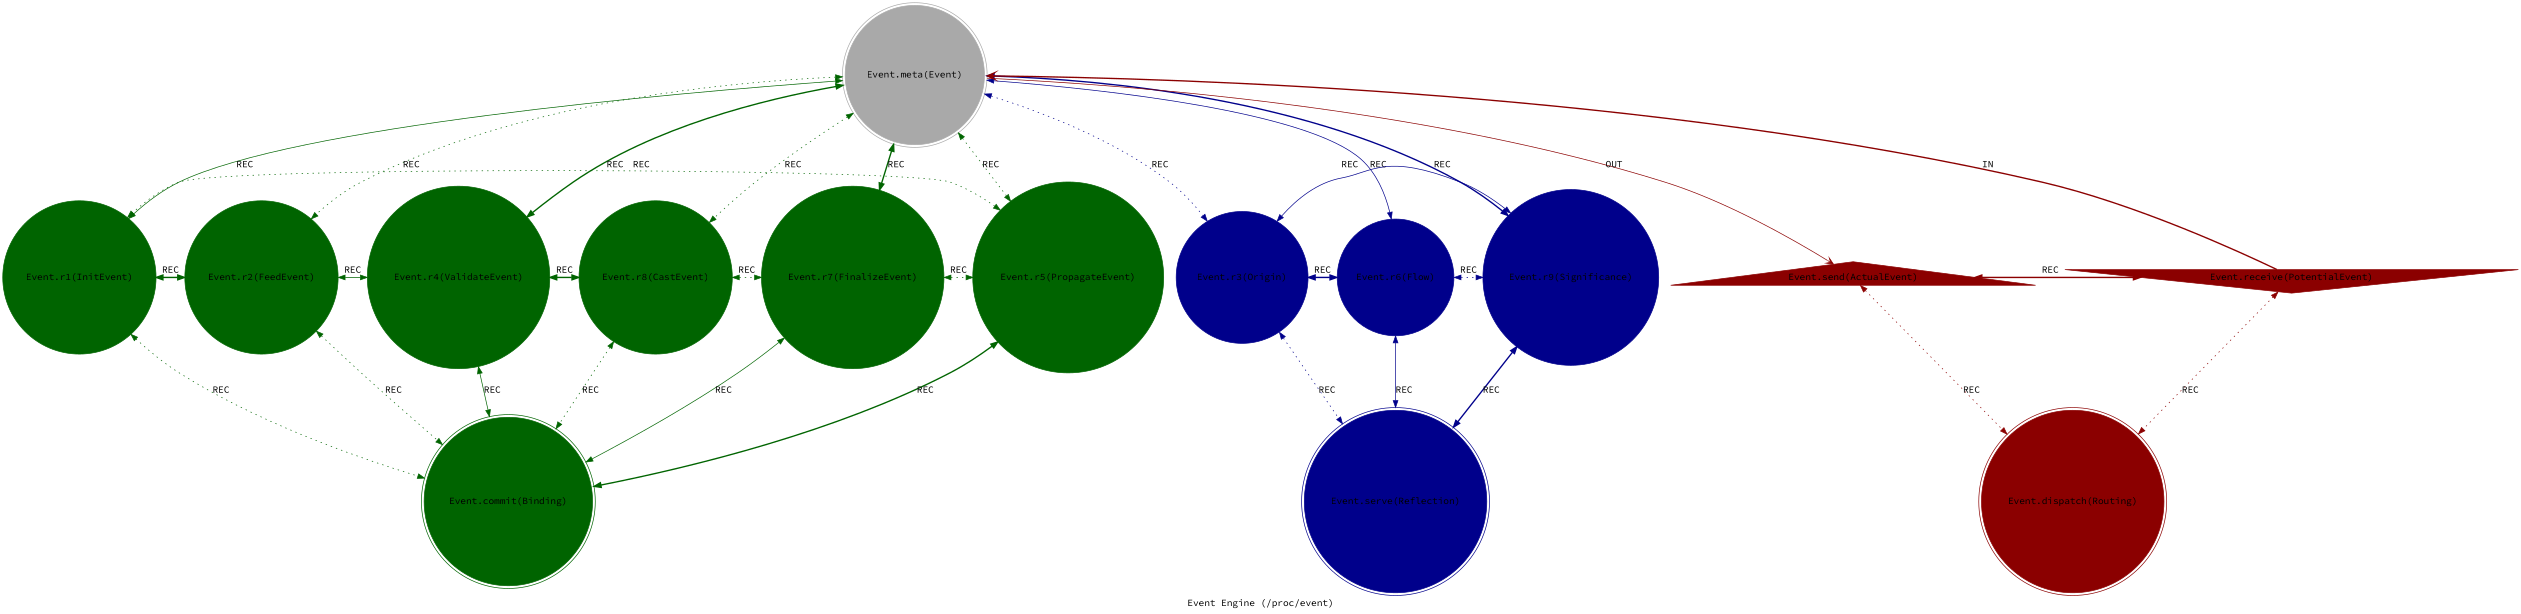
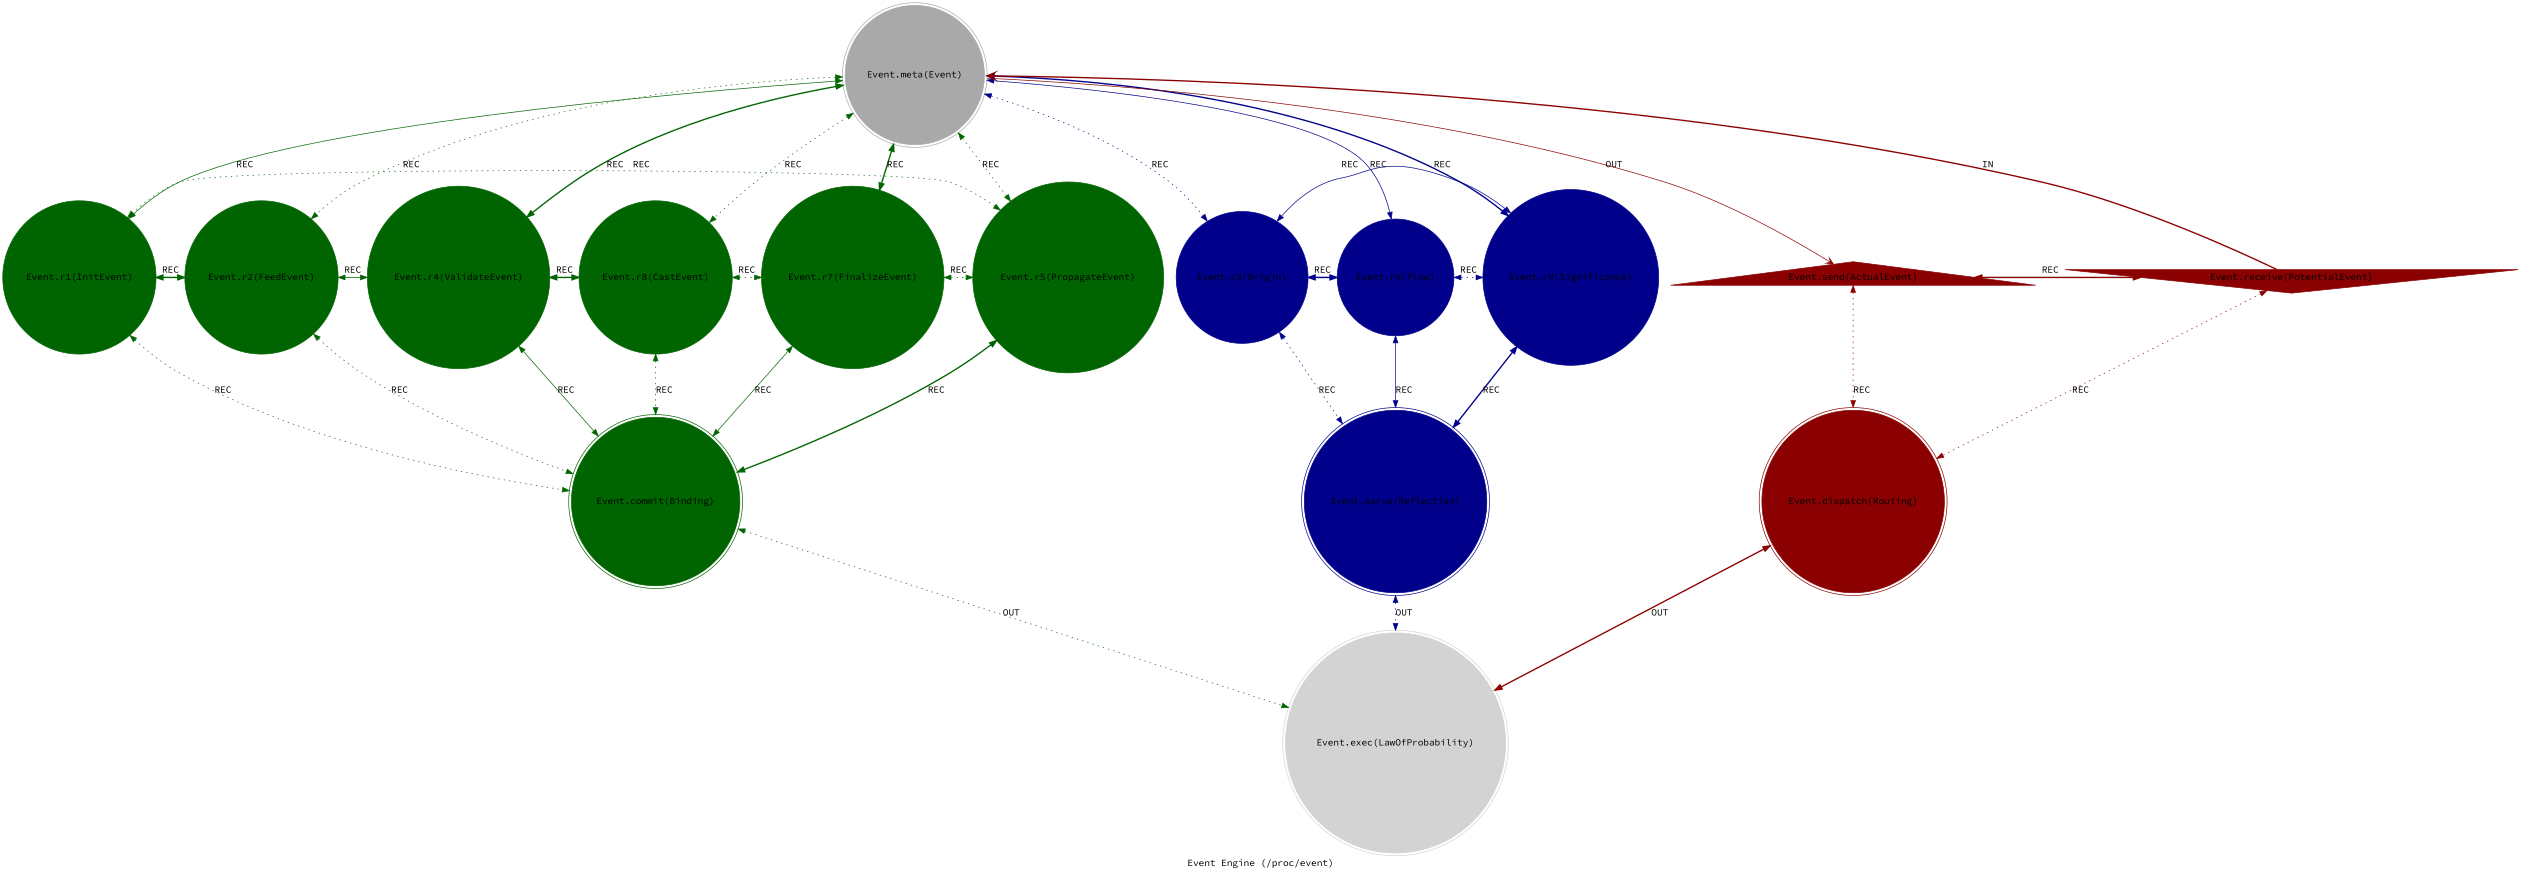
  strict digraph {
    color=lightgray
    label="Event Engine (/proc/event)"
    style=filled
    fontname="Source Code Pro"
    node [color=darkgreen shape=circle style=filled fontname="Source Code Pro"]
    edge [color=darkgreen dir=both style=dotted fontname="Source Code Pro"]
    n1 [color=darkgray label="Event.meta(Event)" shape=doublecircle]
    n2 [label="Event.r1(InitEvent)"]
    n3 [label="Event.r2(FeedEvent)"]
    n4 [label="Event.r4(ValidateEvent)"]
    n5 [label="Event.r8(CastEvent)"]
    n6 [label="Event.r7(FinalizeEvent)"]
    n7 [label="Event.r5(PropagateEvent)"]
    n8 [color=darkblue label="Event.r3(Origin)"]
    n9 [color=darkblue label="Event.r6(Flow)"]
    n10 [color=darkblue label="Event.r9(Significance)"]
    n11 [color=darkred label="Event.send(ActualEvent)" shape=triangle]
    n12 [label="Event.commit(Binding)" shape=doublecircle]
    n13 [color=darkblue label="Event.serve(Reflection)" shape=doublecircle]
    n14 [color=darkred label="Event.receive(PotentialEvent)" shape=invtriangle]
    n15 [color=darkred label="Event.dispatch(Routing)" shape=doublecircle]
+   n16 [color=lightgray label="Event.exec(LawOfProbability)" shape=doublecircle]
    n1 -> n2 [label=REC style=solid]
    n1 -> n3 [label=REC]
    n1 -> n4 [label=REC style=bold]
    n1 -> n5 [label=REC]
    n1 -> n6 [label=REC style=bold]
    n1 -> n7 [label=REC]
    n1 -> n8 [color=darkblue label=REC]
    n1 -> n9 [color=darkblue label=REC style=solid]
    n1 -> n10 [color=darkblue label=REC style=bold]
    n1 -> n11 [color=darkred label=OUT style=solid arrowhead=vee dir=""]
    n2 -> n3 [constraint=false label=REC style=bold]
    n2 -> n12 [label=REC]
    n3 -> n4 [constraint=false label=REC style=solid]
    n3 -> n12 [label=REC]
    n4 -> n5 [constraint=false label=REC style=bold]
    n4 -> n12 [label=REC style=solid]
    n5 -> n6 [constraint=false label=REC]
    n5 -> n12 [label=REC]
    n6 -> n7 [constraint=false label=REC]
    n6 -> n12 [label=REC style=solid]
    n7 -> n2 [constraint=false label=REC]
    n7 -> n12 [label=REC style=bold]
    n8 -> n9 [color=darkblue constraint=false label=REC style=bold]
    n8 -> n13 [color=darkblue label=REC]
    n9 -> n10 [color=darkblue constraint=false label=REC]
    n9 -> n13 [color=darkblue label=REC style=solid]
    n10 -> n8 [color=darkblue constraint=false label=REC style=solid]
    n10 -> n13 [color=darkblue label=REC style=bold]
    n11 -> n15 [color=darkred label=REC]
+   n12 -> n16 [label=OUT]
+   n13 -> n16 [color=darkblue label=OUT]
    n14 -> n1 [color=darkred constraint=false label=IN style=bold arrowhead=vee dir=""]
    n14 -> n11 [color=darkred constraint=false label=REC style=bold]
    n14 -> n15 [color=darkred label=REC]
+   n15 -> n16 [color=darkred label=OUT style=bold]
  }
